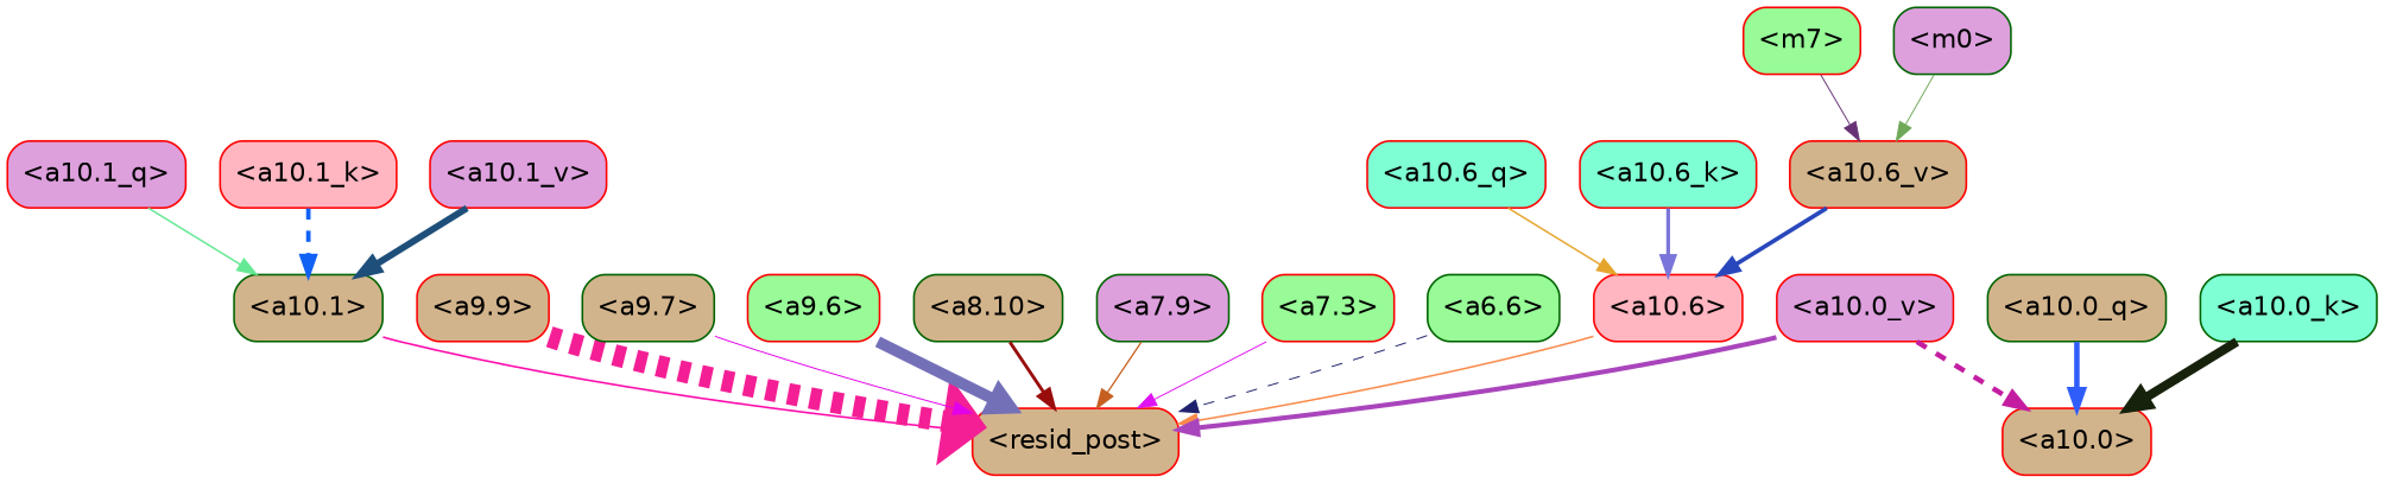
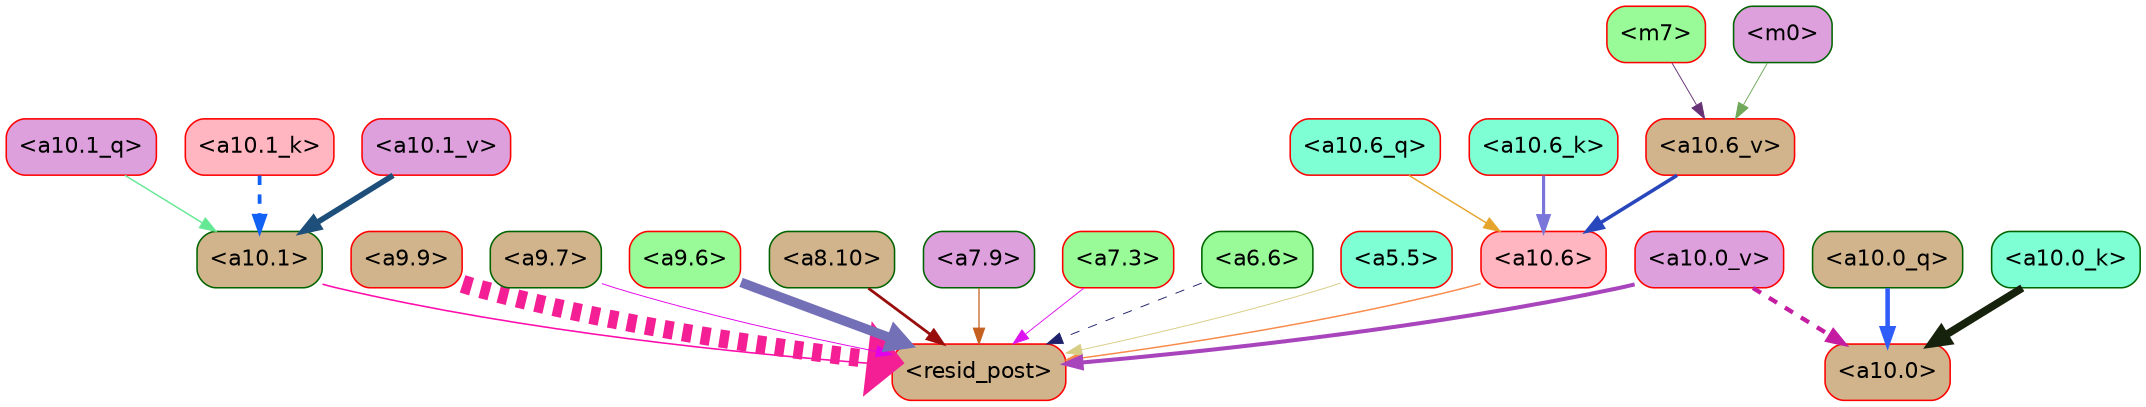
  strict digraph {
    splines=true
    node [color=red fillcolor=tan fontname=Helvetica shape=box style="filled, rounded"]
    edge [penwidth=0.6 style=solid]
    "<a10.6>" [fillcolor=lightpink]
    "<resid_post>"
    "<a10.1>" [color=darkgreen]
    "<a9.9>"
    "<a9.7>" [color=darkgreen]
    "<a9.6>" [fillcolor=palegreen]
    "<a8.10>" [color=darkgreen]
    "<a7.9>" [color=darkgreen fillcolor=plum]
    "<a7.3>" [fillcolor=palegreen]
    "<a6.6>" [color=darkgreen fillcolor=palegreen]
+   "<a5.5>" [fillcolor=aquamarine]
    "<a10.6_q>" [fillcolor=aquamarine]
    "<a10.1_q>" [fillcolor=plum]
    "<a10.0_q>" [color=darkgreen]
    "<a10.0>"
    "<a10.6_k>" [fillcolor=aquamarine]
    "<a10.1_k>" [fillcolor=lightpink]
    "<a10.0_k>" [color=darkgreen fillcolor=aquamarine]
    "<a10.6_v>"
    "<a10.1_v>" [fillcolor=plum]
    "<a10.0_v>" [fillcolor=plum]
    "<m7>" [fillcolor=palegreen]
    "<m0>" [color=darkgreen fillcolor=plum]
    "<a10.6>" -> "<resid_post>" [color="#f98a4b" penwidth=0.9498605728149414]
    "<a10.1>" -> "<resid_post>" [color="#fe0dac" penwidth=1.0084514617919922]
    "<a9.9>" -> "<resid_post>" [color="#f41f95" penwidth=11.610888481140137 style=dashed]
    "<a9.7>" -> "<resid_post>" [color="#e101ea" style=bold]
    "<a9.6>" -> "<resid_post>" [color="#7470b8" penwidth=6.121421813964844]
    "<a8.10>" -> "<resid_post>" [color="#980d0c" penwidth=1.7841739654541016 style=bold]
    "<a7.9>" -> "<resid_post>" [color="#c55f1f" penwidth=0.8109169006347656]
    "<a7.3>" -> "<resid_post>" [color="#de13f1"]
    "<a6.6>" -> "<resid_post>" [color="#1e206b" style=dashed]
+   "<a5.5>" -> "<resid_post>" [color="#d7cd84"]
    "<a10.6_q>" -> "<a10.6>" [color="#e5a52d" penwidth=0.9244728088378906]
    "<a10.1_q>" -> "<a10.1>" [color="#65e894" penwidth=0.9268798828125]
    "<a10.0_q>" -> "<a10.0>" [color="#2f5df9" penwidth=2.905670166015625]
    "<a10.6_k>" -> "<a10.6>" [color="#7a75d8" penwidth=2.0319366455078125]
    "<a10.1_k>" -> "<a10.1>" [color="#1161f4" penwidth=2.4037628173828125 style=dashed]
    "<a10.0_k>" -> "<a10.0>" [color="#17220c" penwidth=4.9319305419921875]
    "<a10.6_v>" -> "<a10.6>" [color="#2947bc" penwidth=2.290935516357422 style=bold]
    "<a10.1_v>" -> "<a10.1>" [color="#1e4f7a" penwidth=3.6398468017578125 style=bold]
    "<a10.0_v>" -> "<resid_post>" [color="#a945bc" penwidth=2.5814952850341797 style=bold]
    "<a10.0_v>" -> "<a10.0>" [color="#c41da1" penwidth=2.7666168212890625 style=dashed]
    "<m7>" -> "<a10.6_v>" [color="#663275" style=bold]
    "<m0>" -> "<a10.6_v>" [color="#6ea858"]
  }
